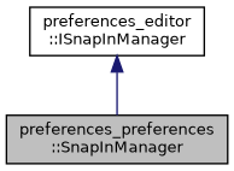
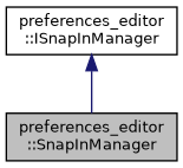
  digraph {
    node [color=black fontname=Helvetica fontsize=10 shape=record style=filled]
-   n1 [fillcolor=grey75 fontcolor=black height=0.2 label="preferences_preferences\l::SnapInManager" width=0.4]
+   n1 [fillcolor=grey75 fontcolor=black height=0.2 label="preferences_editor\l::SnapInManager" width=0.4]
    n2 [fillcolor=white height=0.2 label="preferences_editor\l::ISnapInManager" width=0.4]
    n2 -> n1 [color=midnightblue dir=back fontname=Helvetica fontsize=10 labelfontname=Helvetica labelfontsize=10 style=solid]
  }
